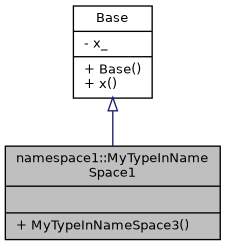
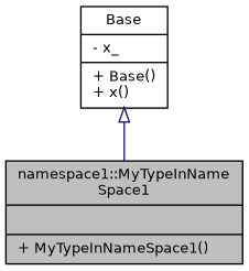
  digraph {
    fontname="DejaVu Sans"
    node [color=black fontname="DejaVu Sans" fontsize=10 shape=record]
-   n1 [fillcolor=grey75 fontcolor=black height=0.2 label="{namespace1::MyTypeInName\lSpace1\n||+ MyTypeInNameSpace3()\l}" style=filled width=0.4]
+   n1 [fillcolor=grey75 fontcolor=black height=0.2 label="{namespace1::MyTypeInName\lSpace1\n||+ MyTypeInNameSpace1()\l}" style=filled width=0.4]
    n2 [height=0.2 label="{Base\n|- x_\l|+ Base()\l+ x()\l}" width=0.4]
    n2 -> n1 [arrowtail=onormal color=midnightblue dir=back fontname="DejaVu Sans" fontsize=10 labelfontname=Helvetica labelfontsize=10 style=solid]
  }
